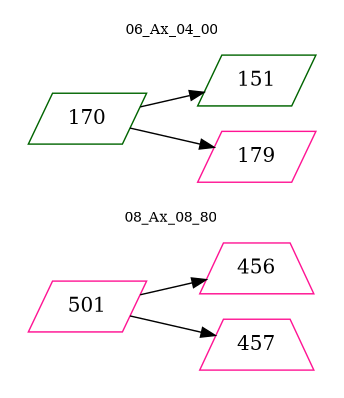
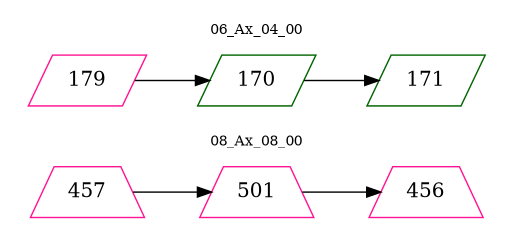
  digraph {
    rankdir=LR
    node [color=deeppink shape=parallelogram]
    edge [color=black]
    n1 [label=457 shape=trapezium]
-   n2 [label=501]
+   n2 [label=501 shape=trapezium]
    n3 [label=456 shape=trapezium]
    n4 [color=darkgreen label=170]
    n5 [label=179]
-   n6 [color=darkgreen label=151]
+   n6 [color=darkgreen label=171]
    subgraph cluster_1 {
      color=white
      fontsize=10
-     label="08_Ax_08_80"
+     label="08_Ax_08_00"
      n1
      n2
      n3
    }
    subgraph cluster_2 {
      color=white
      fontsize=10
      label="06_Ax_04_00"
      n4
      n5
      n6
    }
-   n2 -> n1
+   n1 -> n2
    n2 -> n3
-   n4 -> n5
+   n5 -> n4
    n4 -> n6
  }
